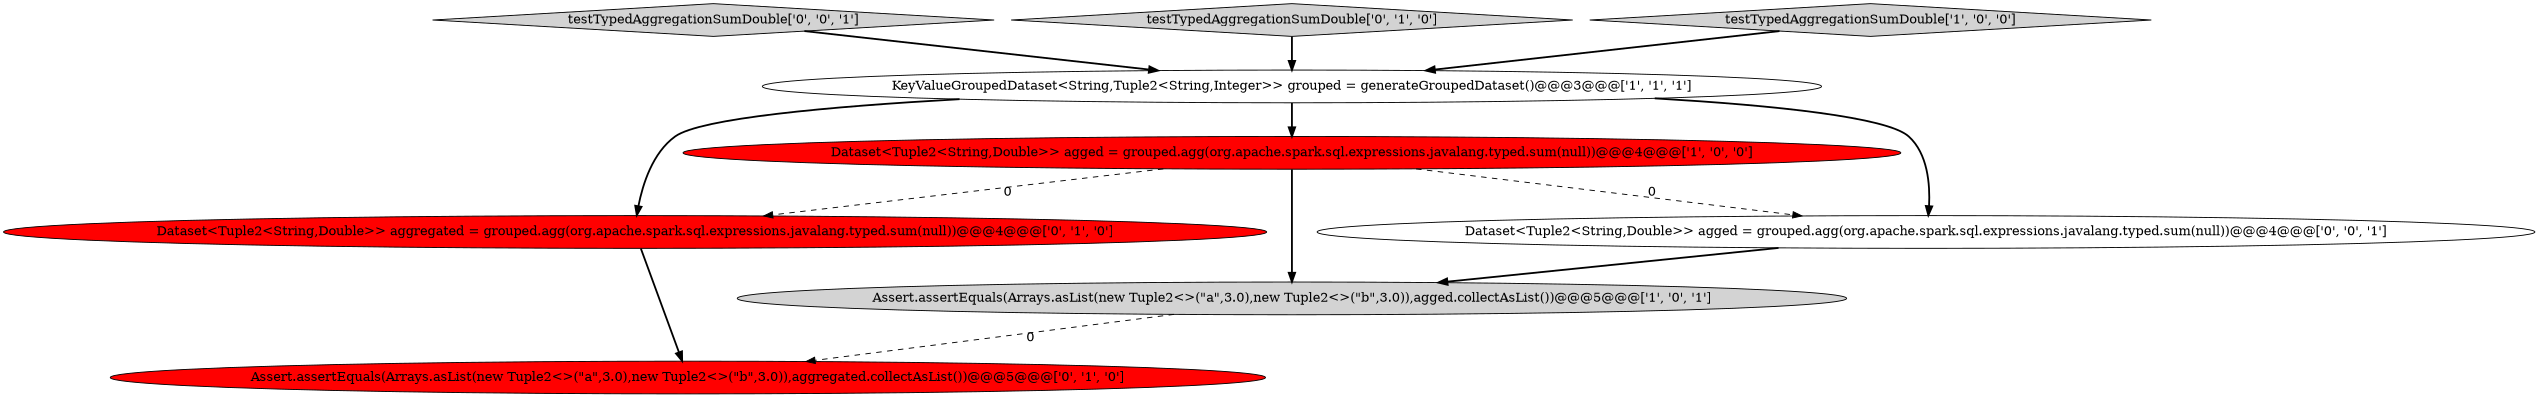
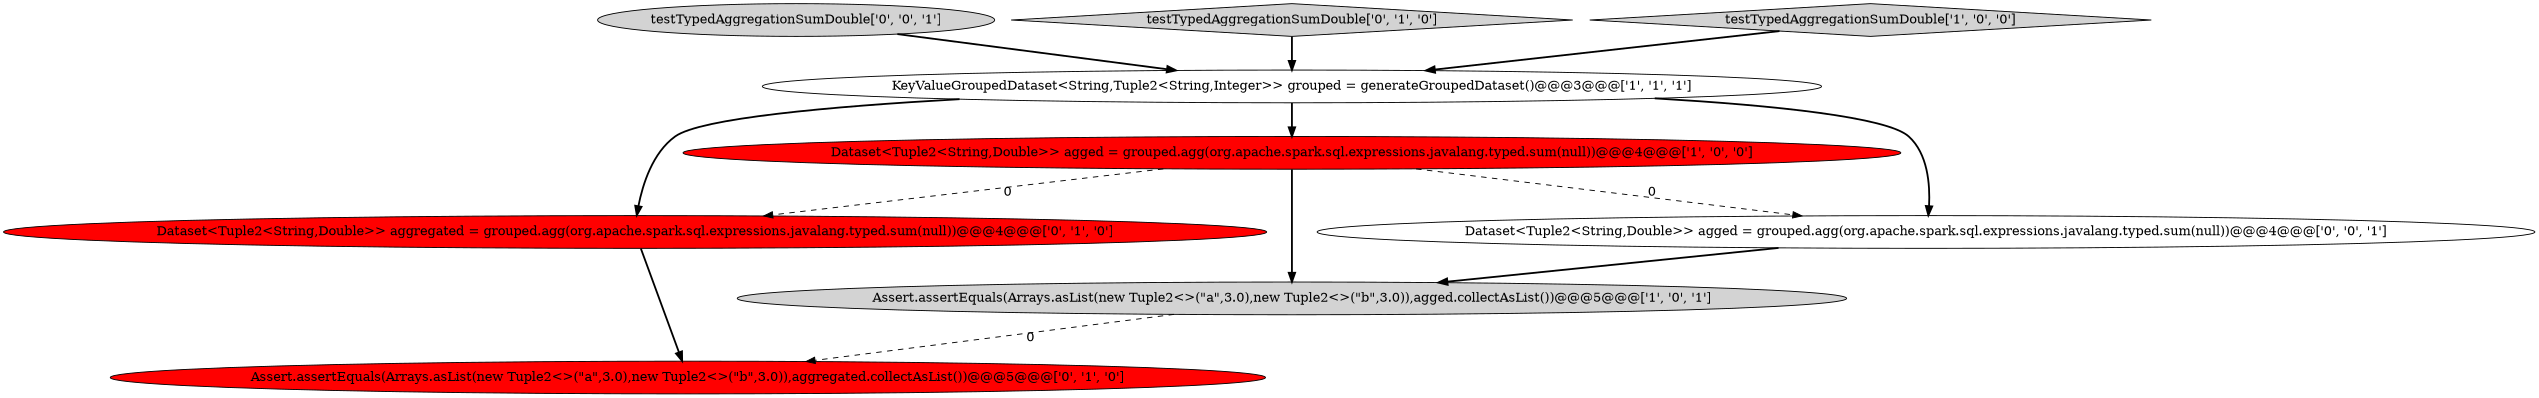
  digraph {
    node [fillcolor=lightgray shape=ellipse style=filled]
    edge [style=bold]
    n1 [fillcolor=red label="Dataset<Tuple2<String,Double>> aggregated = grouped.agg(org.apache.spark.sql.expressions.javalang.typed.sum(null))@@@4@@@['0', '1', '0']"]
    n2 [fillcolor=red label="Assert.assertEquals(Arrays.asList(new Tuple2<>(\"a\",3.0),new Tuple2<>(\"b\",3.0)),aggregated.collectAsList())@@@5@@@['0', '1', '0']"]
    n3 [fillcolor=white label="KeyValueGroupedDataset<String,Tuple2<String,Integer>> grouped = generateGroupedDataset()@@@3@@@['1', '1', '1']"]
    n4 [fillcolor=white label="Dataset<Tuple2<String,Double>> agged = grouped.agg(org.apache.spark.sql.expressions.javalang.typed.sum(null))@@@4@@@['0', '0', '1']"]
    n5 [fillcolor=red label="Dataset<Tuple2<String,Double>> agged = grouped.agg(org.apache.spark.sql.expressions.javalang.typed.sum(null))@@@4@@@['1', '0', '0']"]
-   n6 [label="testTypedAggregationSumDouble['0', '0', '1']" shape=diamond]
+   n6 [label="testTypedAggregationSumDouble['0', '0', '1']"]
    n7 [label="testTypedAggregationSumDouble['0', '1', '0']" shape=diamond]
    n8 [label="Assert.assertEquals(Arrays.asList(new Tuple2<>(\"a\",3.0),new Tuple2<>(\"b\",3.0)),agged.collectAsList())@@@5@@@['1', '0', '1']"]
    n9 [label="testTypedAggregationSumDouble['1', '0', '0']" shape=diamond]
    n1 -> n2
    n3 -> n1
    n3 -> n4
    n3 -> n5
    n4 -> n8
    n5 -> n1 [label=0 style=dashed]
    n5 -> n4 [label=0 style=dashed]
    n5 -> n8
    n6 -> n3
    n7 -> n3
    n8 -> n2 [label=0 style=dashed]
    n9 -> n3
  }
